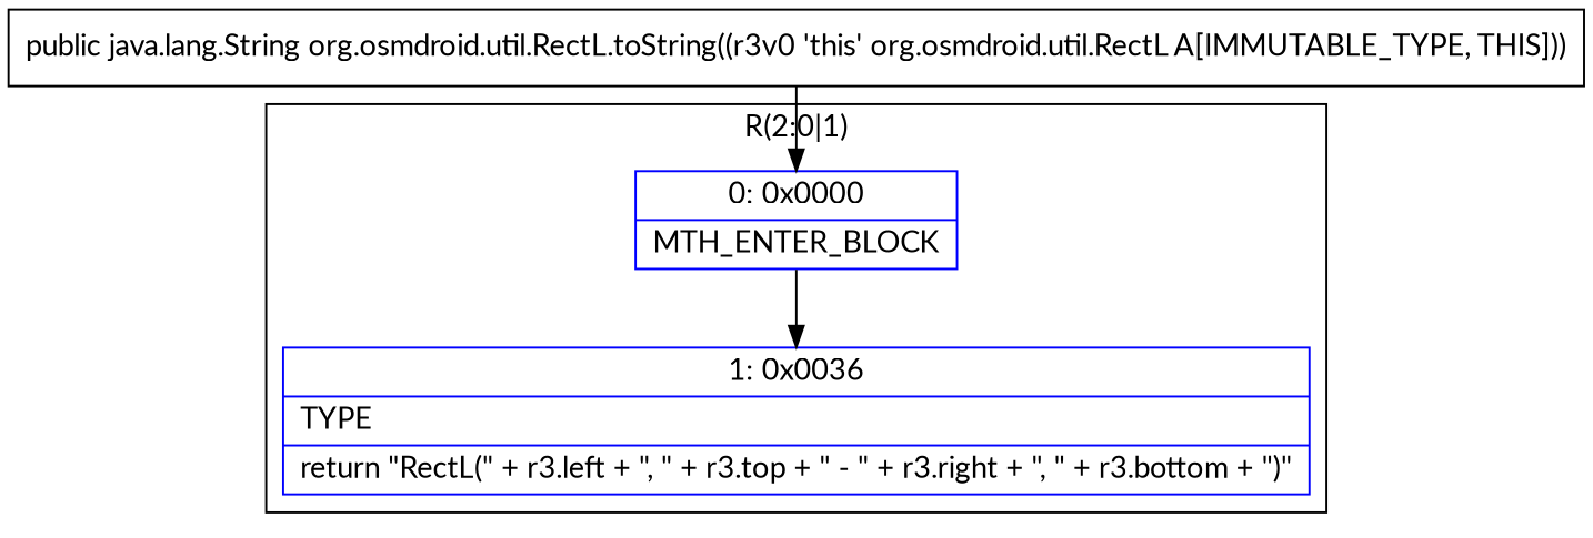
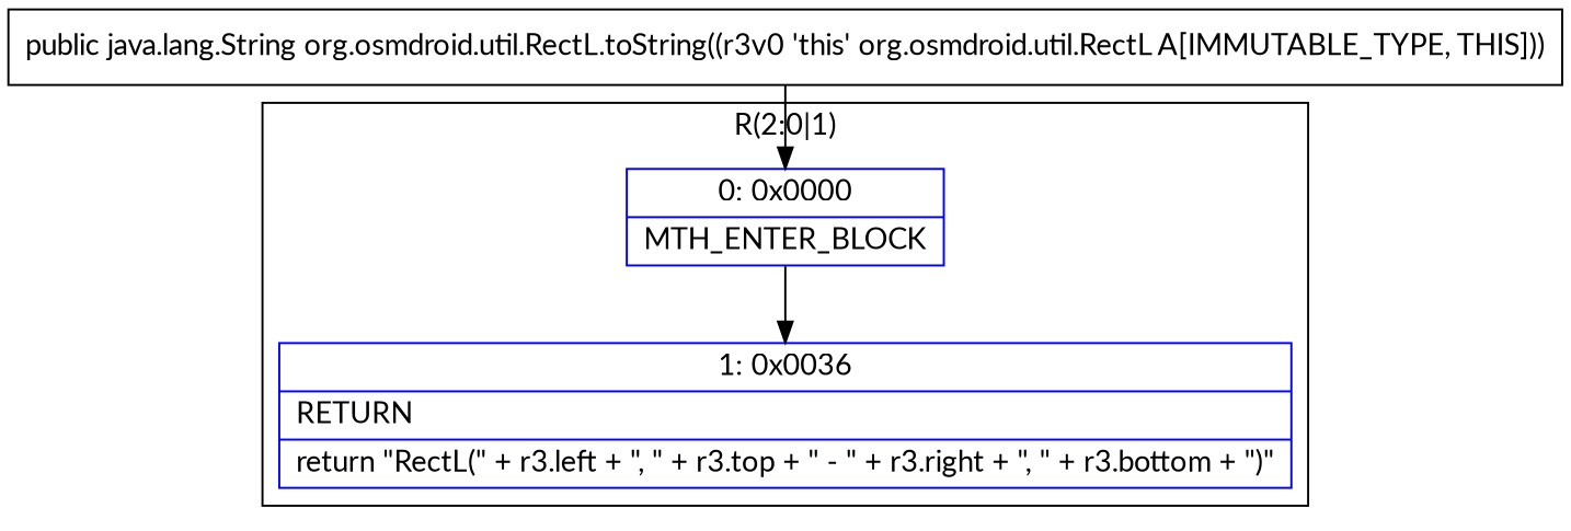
  digraph {
    fontname=Lato
    node [color=blue shape=record fontname=Lato]
    edge [fontname=Lato]
    n1 [label="{0\:\ 0x0000|MTH_ENTER_BLOCK\l}"]
-   n2 [label="{1\:\ 0x0036|TYPE\l|return \"RectL(\" + r3.left + \", \" + r3.top + \" \- \" + r3.right + \", \" + r3.bottom + \")\"\l}"]
+   n2 [label="{1\:\ 0x0036|RETURN\l|return \"RectL(\" + r3.left + \", \" + r3.top + \" \- \" + r3.right + \", \" + r3.bottom + \")\"\l}"]
    n3 [label="{public java.lang.String org.osmdroid.util.RectL.toString((r3v0 'this' org.osmdroid.util.RectL A[IMMUTABLE_TYPE, THIS])) }" color=""]
    subgraph cluster_1 {
      label="R(2:0|1)"
      n1
      n2
    }
    n1 -> n2
    n3 -> n1
  }
